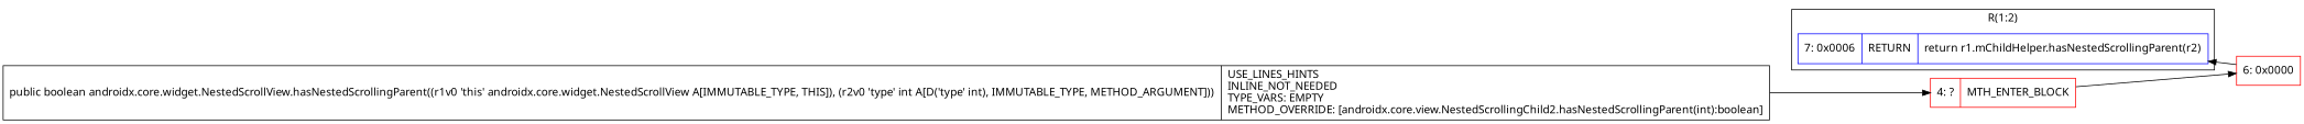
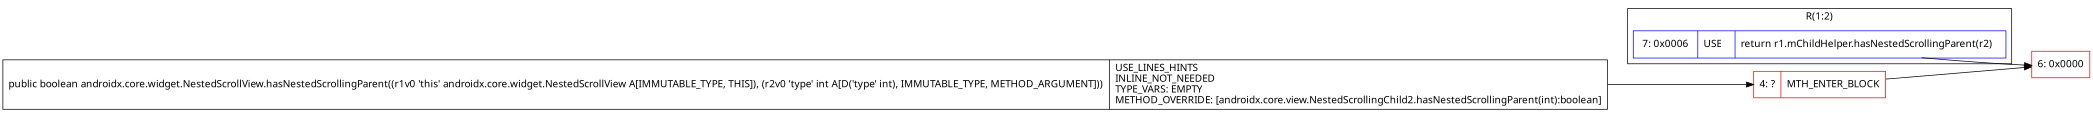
  digraph {
    fontname="Noto Sans"
    rankdir=LR
    node [color=red fontname="Noto Sans" shape=record]
    edge [fontname="Noto Sans"]
-   n1 [color=blue label="{7\:\ 0x0006|RETURN\l|return r1.mChildHelper.hasNestedScrollingParent(r2)\l}"]
+   n1 [color=blue label="{7\:\ 0x0006|USE\l|return r1.mChildHelper.hasNestedScrollingParent(r2)\l}"]
    n2 [label="{4\:\ ?|MTH_ENTER_BLOCK\l}"]
    n3 [label="{6\:\ 0x0000}"]
    n4 [label="{public boolean androidx.core.widget.NestedScrollView.hasNestedScrollingParent((r1v0 'this' androidx.core.widget.NestedScrollView A[IMMUTABLE_TYPE, THIS]), (r2v0 'type' int A[D('type' int), IMMUTABLE_TYPE, METHOD_ARGUMENT]))  | USE_LINES_HINTS\lINLINE_NOT_NEEDED\lTYPE_VARS: EMPTY\lMETHOD_OVERRIDE: [androidx.core.view.NestedScrollingChild2.hasNestedScrollingParent(int):boolean]\l}" color=""]
    subgraph cluster_1 {
      label="R(1:2)"
      n1
    }
    n2 -> n3
-   n3 -> n1
+   n1 -> n3
    n4 -> n2
  }
